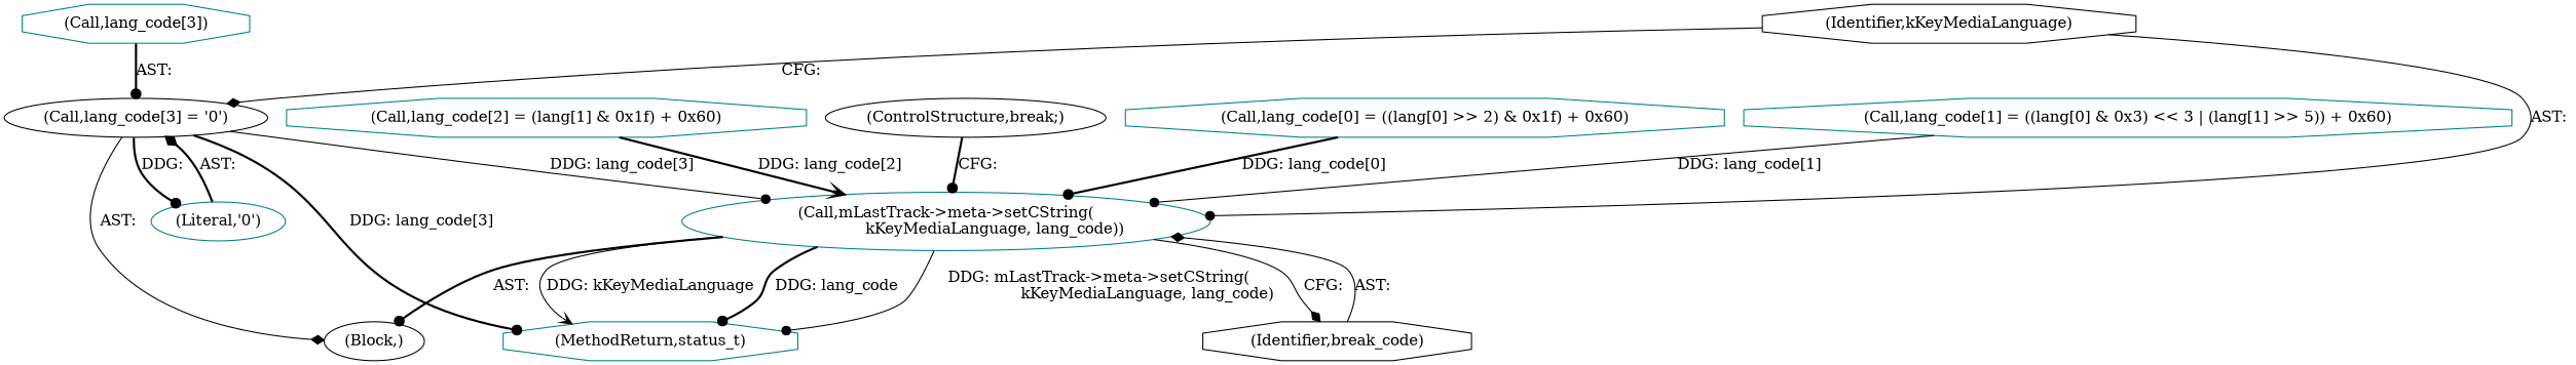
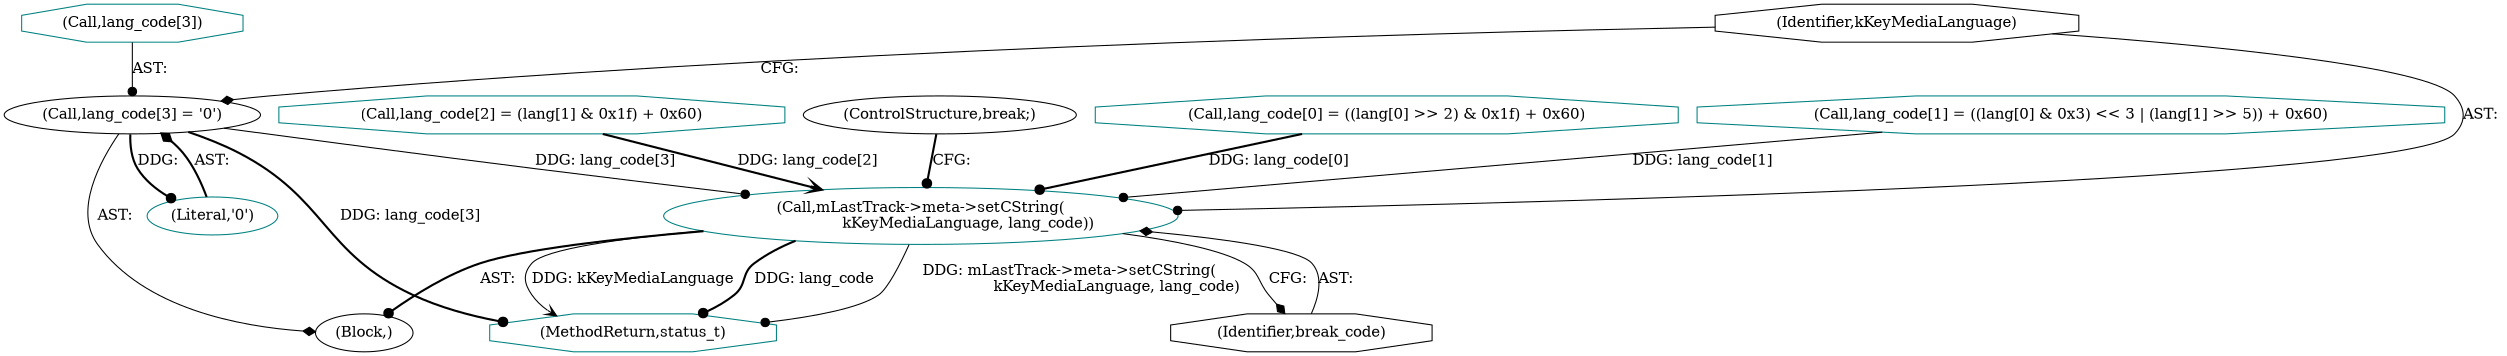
  digraph {
    node [color=teal shape=octagon]
    edge [arrowhead=dot style=solid]
    n1 [color=black label="(Call,lang_code[3] = '\0')" shape=ellipse]
    n2 [label="(Call,mLastTrack->meta->setCString(\n                    kKeyMediaLanguage, lang_code))" shape=ellipse]
    n3 [color=black label="(Block,)" shape=ellipse]
    n4 [label="(Literal,'\0')" shape=ellipse]
    n5 [label="(MethodReturn,status_t)"]
    n6 [color=black label="(Identifier,break_code)"]
    n7 [label="(Call,lang_code[1] = ((lang[0] & 0x3) << 3 | (lang[1] >> 5)) + 0x60)"]
    n8 [color=black label="(Identifier,kKeyMediaLanguage)"]
    n9 [label="(Call,lang_code[2] = (lang[1] & 0x1f) + 0x60)"]
    n10 [color=black label="(ControlStructure,break;)" shape=ellipse]
    n11 [label="(Call,lang_code[3])"]
    n12 [label="(Call,lang_code[0] = ((lang[0] >> 2) & 0x1f) + 0x60)"]
    n1 -> n2 [label="DDG: lang_code[3]"]
    n1 -> n3 [arrowhead=diamond label="AST: "]
    n1 -> n4 [label="DDG: " style=bold]
    n1 -> n5 [label="DDG: lang_code[3]" style=bold]
    n2 -> n3 [label="AST: " style=bold]
    n2 -> n5 [label="DDG: mLastTrack->meta->setCString(\n                    kKeyMediaLanguage, lang_code)"]
    n2 -> n5 [arrowhead=vee label="DDG: kKeyMediaLanguage"]
    n2 -> n5 [label="DDG: lang_code" style=bold]
    n2 -> n6 [arrowhead=diamond label="CFG: "]
    n4 -> n1 [arrowhead=diamond label="AST: " style=bold]
    n6 -> n2 [arrowhead=diamond label="AST: "]
    n7 -> n2 [label="DDG: lang_code[1]"]
    n8 -> n1 [arrowhead=diamond label="CFG: "]
    n8 -> n2 [label="AST: "]
    n9 -> n2 [arrowhead=vee label="DDG: lang_code[2]" style=bold]
    n10 -> n2 [label="CFG: " style=bold]
-   n11 -> n1 [label="AST: " style=bold]
+   n11 -> n1 [label="AST: "]
    n12 -> n2 [label="DDG: lang_code[0]" style=bold]
  }
